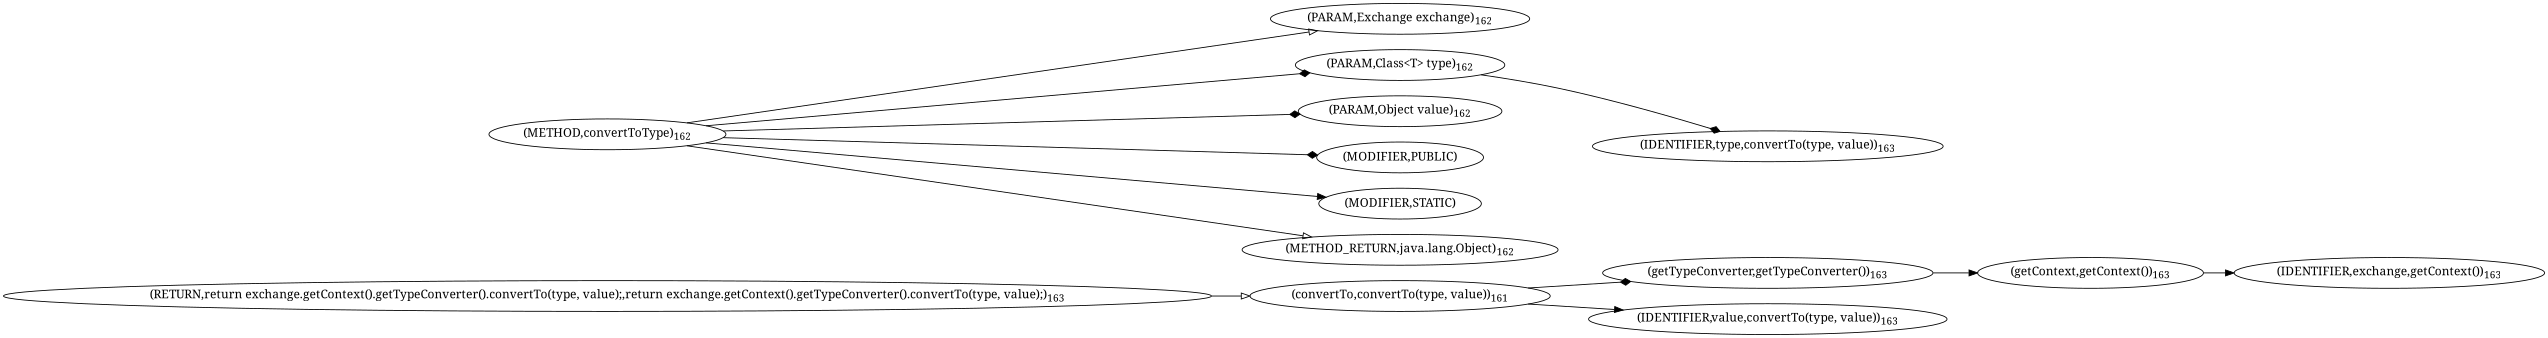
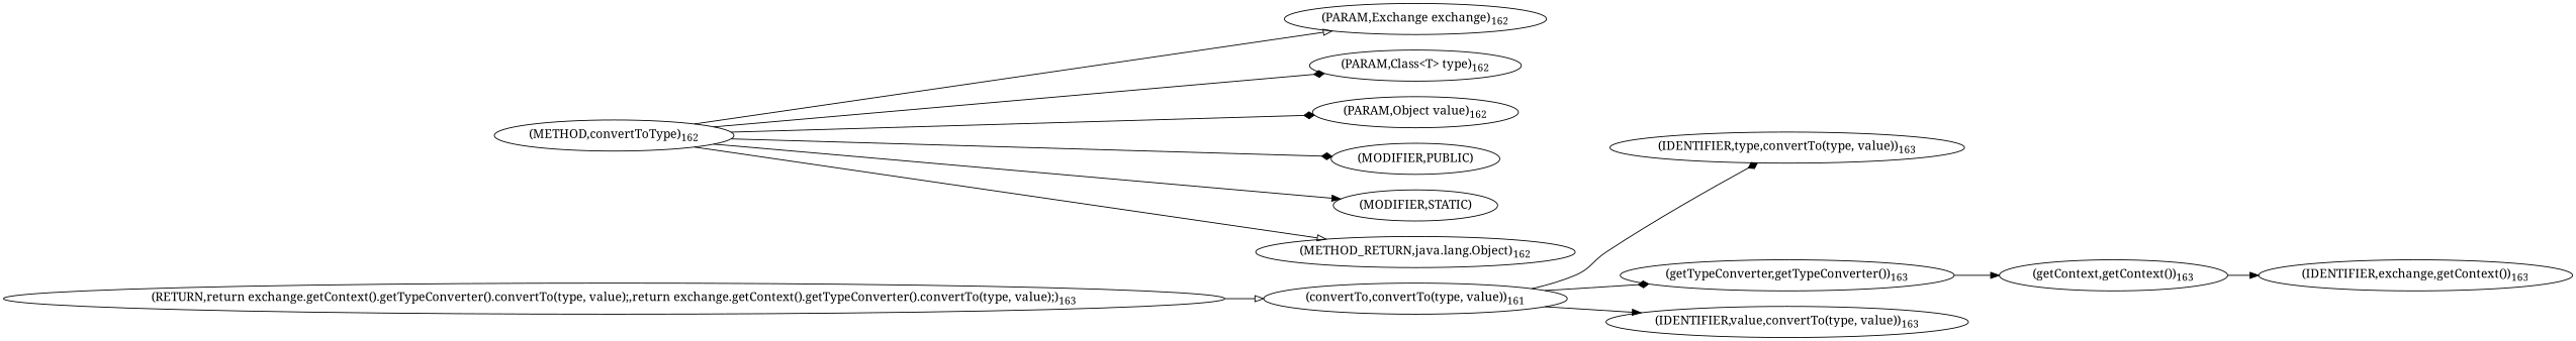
  digraph {
    fontname="Noto Serif"
    rankdir=LR
    node [fontname="Noto Serif"]
    edge [arrowhead=diamond fontname="Noto Serif"]
    n1 [label=<(METHOD,convertToType)<SUB>162</SUB>>]
    n2 [label=<(PARAM,Exchange exchange)<SUB>162</SUB>>]
    n3 [label=<(PARAM,Class&lt;T&gt; type)<SUB>162</SUB>>]
    n4 [label=<(PARAM,Object value)<SUB>162</SUB>>]
    n5 [label=<(MODIFIER,PUBLIC)>]
    n6 [label=<(MODIFIER,STATIC)>]
    n7 [label=<(METHOD_RETURN,java.lang.Object)<SUB>162</SUB>>]
    n8 [label=<(RETURN,return exchange.getContext().getTypeConverter().convertTo(type, value);,return exchange.getContext().getTypeConverter().convertTo(type, value);)<SUB>163</SUB>>]
    n9 [label=<(convertTo,convertTo(type, value))<SUB>161</SUB>>]
    n10 [label=<(getTypeConverter,getTypeConverter())<SUB>163</SUB>>]
    n11 [label=<(IDENTIFIER,type,convertTo(type, value))<SUB>163</SUB>>]
    n12 [label=<(IDENTIFIER,value,convertTo(type, value))<SUB>163</SUB>>]
    n13 [label=<(getContext,getContext())<SUB>163</SUB>>]
    n14 [label=<(IDENTIFIER,exchange,getContext())<SUB>163</SUB>>]
    n1 -> n2 [arrowhead=onormal]
    n1 -> n3
    n1 -> n4
    n1 -> n5
    n1 -> n6 [arrowhead=normal]
    n1 -> n7 [arrowhead=onormal]
    n8 -> n9 [arrowhead=onormal]
    n9 -> n10
-   n3 -> n11
+   n9 -> n11
    n9 -> n12 [arrowhead=normal]
    n10 -> n13 [arrowhead=normal]
    n13 -> n14 [arrowhead=normal]
  }
